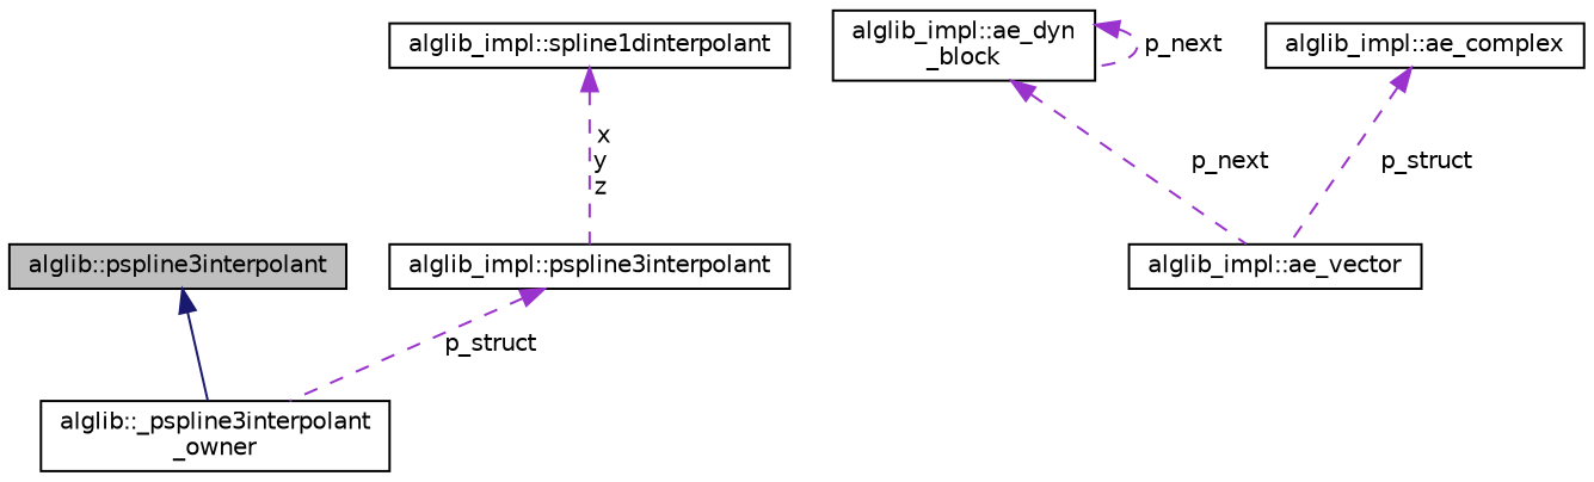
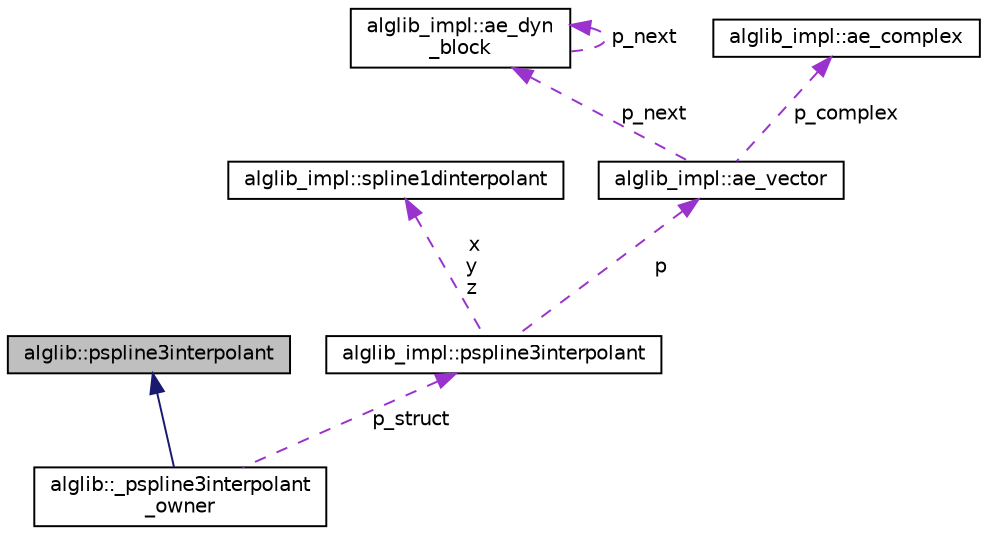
  digraph {
    node [color=black fillcolor=white fontname=Helvetica fontsize=10 shape=record style=filled]
    edge [color=darkorchid3 dir=back fontname=Helvetica fontsize=10 labelfontname=Helvetica labelfontsize=10 style=dashed]
    n1 [fillcolor=grey75 fontcolor=black height=0.2 label="alglib::pspline3interpolant" width=0.4]
    n2 [height=0.2 label="alglib::_pspline3interpolant\l_owner" width=0.4]
    n3 [height=0.2 label="alglib_impl::pspline3interpolant" width=0.4]
    n4 [height=0.2 label="alglib_impl::spline1dinterpolant" width=0.4]
    n5 [height=0.2 label="alglib_impl::ae_vector" width=0.4]
    n6 [height=0.2 label="alglib_impl::ae_dyn\l_block" width=0.4]
    n7 [height=0.2 label="alglib_impl::ae_complex" width=0.4]
    n1 -> n2 [color=midnightblue style=solid]
    n3 -> n2 [label=" p_struct"]
    n4 -> n3 [label=" x\ny\nz"]
+   n5 -> n3 [label=" p"]
    n6 -> n5 [label=" p_next"]
    n6 -> n6 [label=" p_next"]
-   n7 -> n5 [label=" p_struct"]
+   n7 -> n5 [label=" p_complex"]
  }
